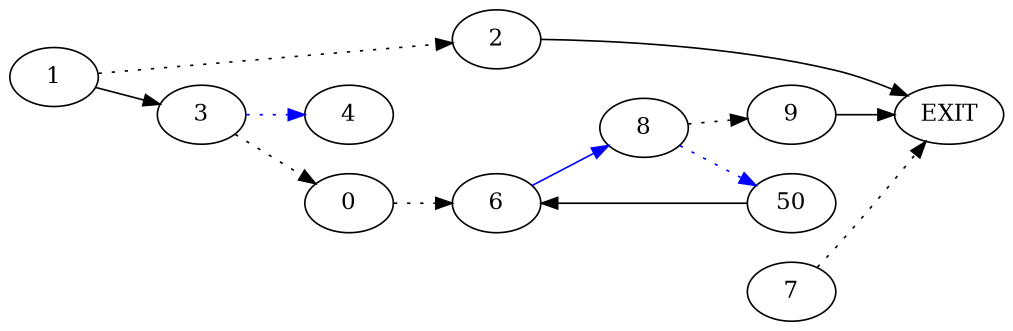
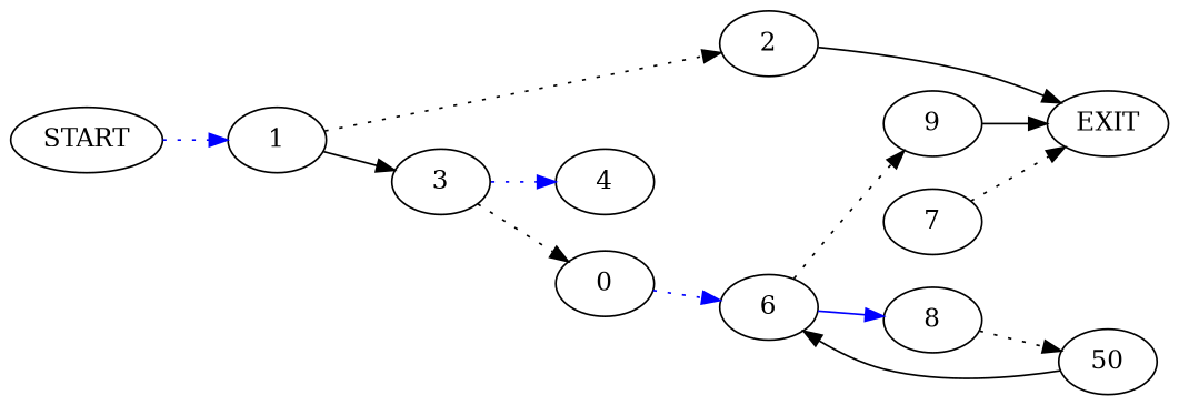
  digraph {
    rankdir=LR
    edge [color=black style=dotted]
+   n1 [label=START]
    1
    2
    3
    n5 [label=EXIT]
    4
    n7 [label=0]
    6
    8
    7
    9
    n12 [label=50]
+   n1 -> 1 [color=blue]
    1 -> 2
    1 -> 3 [style=solid]
    2 -> n5 [style=solid]
    3 -> 4 [color=blue]
    3 -> n7
-   n7 -> 6
+   n7 -> 6 [color=blue]
    6 -> 8 [color=blue style=solid]
-   8 -> 9
-   8 -> n12 [color=blue]
+   6 -> 9
+   8 -> n12
    7 -> n5
    9 -> n5 [style=solid]
    n12 -> 6 [style=solid]
  }
